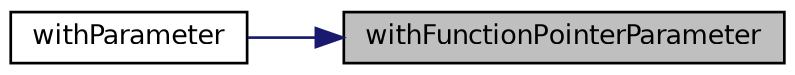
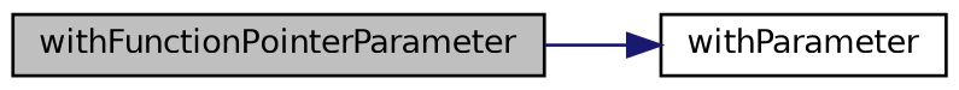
  digraph {
    rankdir=RL
    node [color=black fontname=Helvetica fontsize=10 shape=record style=filled]
    n1 [fillcolor=grey75 fontcolor=black height=0.2 label=withFunctionPointerParameter width=0.4]
    n2 [fillcolor=white height=0.2 label=withParameter width=0.4]
-   n1 -> n2 [color=midnightblue dir=back fontname=Helvetica fontsize=10 labelfontname=Helvetica labelfontsize=10 style=solid]
+   n2 -> n1 [color=midnightblue dir=back fontname=Helvetica fontsize=10 labelfontname=Helvetica labelfontsize=10 style=solid]
  }
